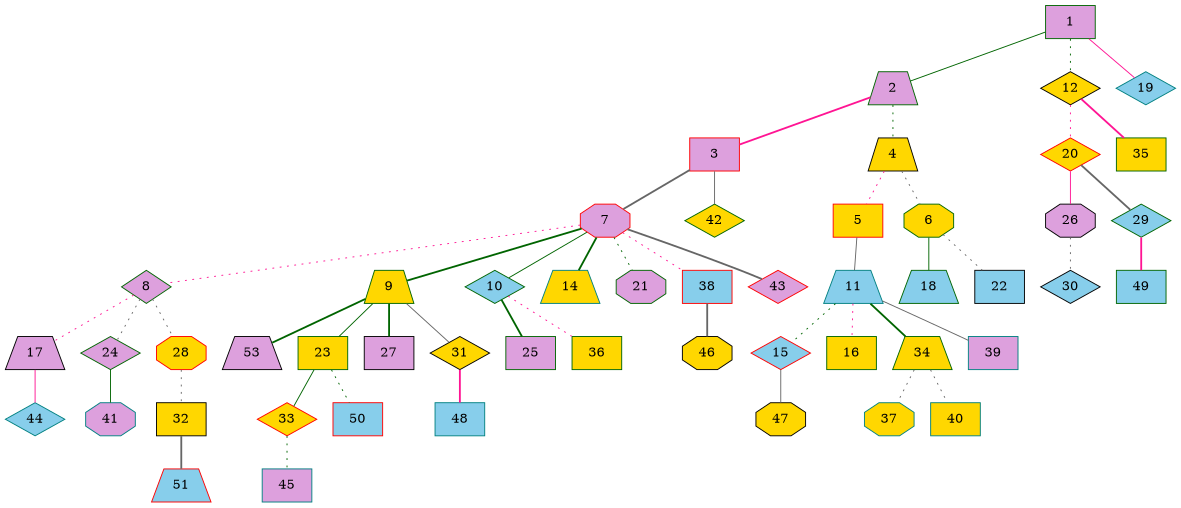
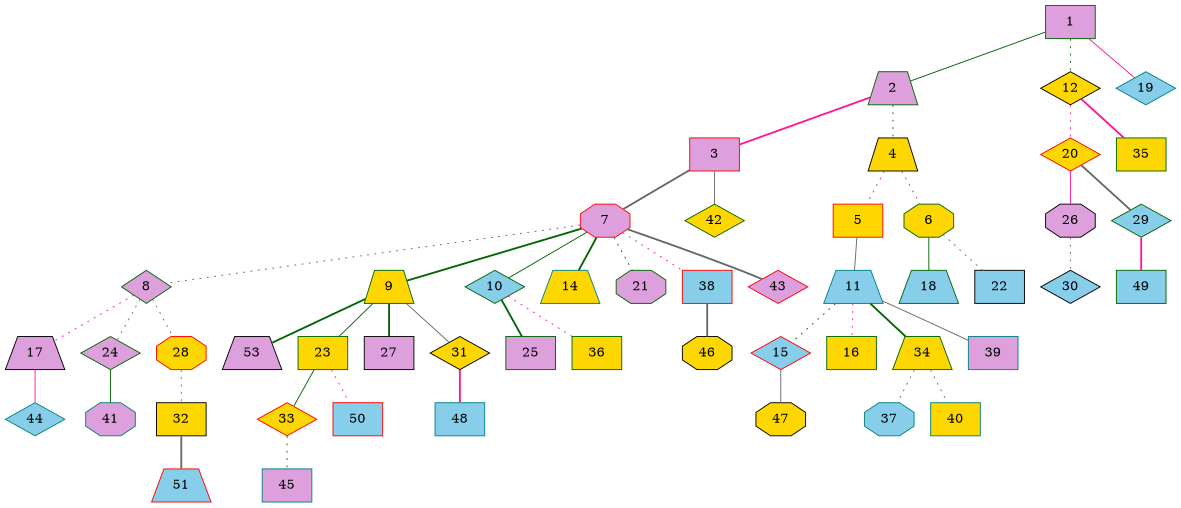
  graph {
    fontname="DejaVu Serif"
    node [color=darkgreen fillcolor=gold fontname="DejaVu Serif" shape=box style=filled]
    edge [color=gray40 fontname="DejaVu Serif" style=dotted]
    1 [fillcolor=plum]
    2 [fillcolor=plum shape=trapezium]
    12 [color=black shape=diamond]
    19 [color=teal fillcolor=skyblue shape=diamond]
    3 [color=red fillcolor=plum]
    4 [color=black shape=trapezium]
    20 [color=red shape=diamond]
    35
    7 [color=red fillcolor=plum shape=octagon]
    42 [shape=diamond]
    5 [color=red]
    6 [shape=octagon]
    8 [fillcolor=plum shape=diamond]
    9 [shape=trapezium]
    10 [fillcolor=skyblue shape=diamond]
    14 [color=teal shape=trapezium]
    21 [fillcolor=plum shape=octagon]
    38 [color=red fillcolor=skyblue]
    43 [color=red fillcolor=plum shape=diamond]
    11 [color=teal fillcolor=skyblue shape=trapezium]
    18 [fillcolor=skyblue shape=trapezium]
    22 [color=black fillcolor=skyblue]
    15 [color=red fillcolor=skyblue shape=diamond]
    16
    34 [shape=trapezium]
    39 [color=teal fillcolor=plum]
    17 [color=black fillcolor=plum shape=trapezium]
    24 [fillcolor=plum shape=diamond]
    28 [color=red shape=octagon]
    n30 [color=black fillcolor=plum label=53 shape=trapezium]
    23
    27 [color=black fillcolor=plum]
    31 [color=black shape=diamond]
    25 [fillcolor=plum]
    36
    46 [color=black shape=octagon]
    44 [color=teal fillcolor=skyblue shape=diamond]
    41 [color=teal fillcolor=plum shape=octagon]
    32 [color=black]
    33 [color=red shape=diamond]
    50 [color=red fillcolor=skyblue]
    48 [color=teal fillcolor=skyblue]
    47 [color=black shape=octagon]
-   37 [color=teal shape=octagon]
+   37 [color=teal fillcolor=skyblue shape=octagon]
    40 [color=teal]
    26 [color=black fillcolor=plum shape=octagon]
    29 [fillcolor=skyblue shape=diamond]
    30 [color=black fillcolor=skyblue shape=diamond]
    49 [fillcolor=skyblue]
    45 [color=teal fillcolor=plum]
    51 [color=red fillcolor=skyblue shape=trapezium]
    1 -- 2 [color=darkgreen style=solid]
    1 -- 12 [color=darkgreen]
    1 -- 19 [color=deeppink style=solid]
    2 -- 3 [color=deeppink style=bold]
    2 -- 4 [color=darkgreen]
    12 -- 20 [color=deeppink]
    12 -- 35 [color=deeppink style=bold]
    3 -- 7 [style=bold]
    3 -- 42 [style=solid]
    4 -- 5 [color=deeppink]
    4 -- 6
    20 -- 26 [color=deeppink style=solid]
    20 -- 29 [style=bold]
-   7 -- 8 [color=deeppink]
+   7 -- 8
    7 -- 9 [color=darkgreen style=bold]
    7 -- 10 [color=darkgreen style=solid]
    7 -- 14 [color=darkgreen style=bold]
    7 -- 21 [color=darkgreen]
    7 -- 38 [color=deeppink]
    7 -- 43 [style=bold]
    5 -- 11 [style=solid]
    6 -- 18 [color=darkgreen style=solid]
    6 -- 22
    8 -- 17 [color=deeppink]
    8 -- 24
    8 -- 28
    9 -- n30 [color=darkgreen style=bold]
    9 -- 23 [color=darkgreen style=solid]
    9 -- 27 [color=darkgreen style=bold]
    9 -- 31 [style=solid]
    10 -- 25 [color=darkgreen style=bold]
    10 -- 36 [color=deeppink]
    38 -- 46 [style=bold]
    11 -- 15 [color=darkgreen]
    11 -- 16 [color=deeppink]
    11 -- 34 [color=darkgreen style=bold]
    11 -- 39 [style=solid]
    15 -- 47 [style=solid]
    34 -- 37
    34 -- 40
    17 -- 44 [color=deeppink style=solid]
    24 -- 41 [color=darkgreen style=solid]
    28 -- 32
    23 -- 33 [color=darkgreen style=solid]
-   23 -- 50 [color=darkgreen]
+   23 -- 50 [color=deeppink]
    31 -- 48 [color=deeppink style=bold]
    32 -- 51 [style=bold]
    33 -- 45 [color=darkgreen]
    26 -- 30
    29 -- 49 [color=deeppink style=bold]
  }
